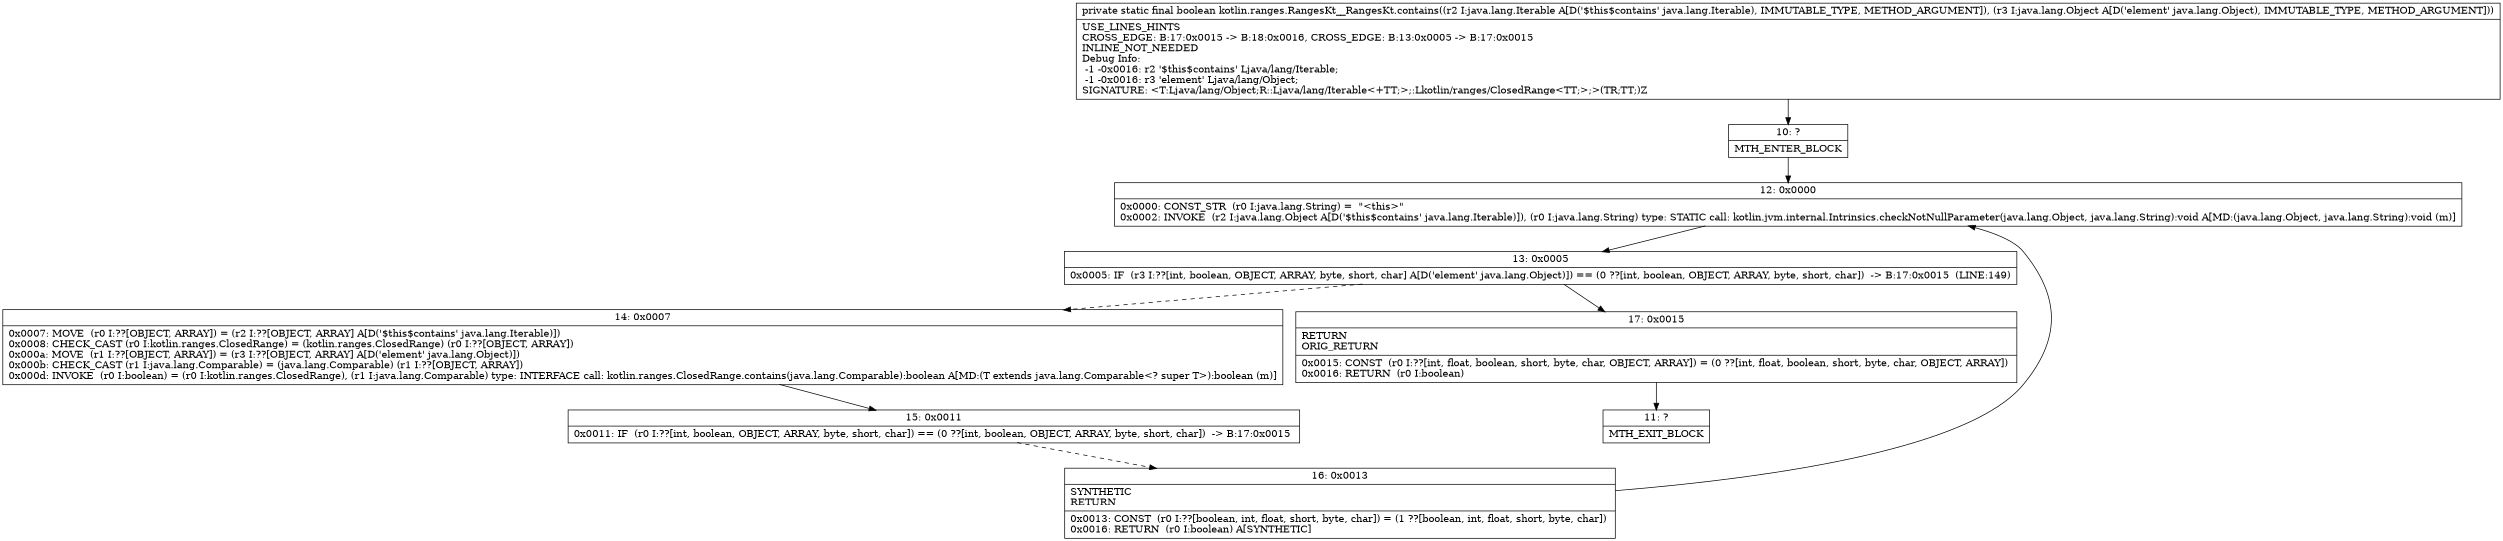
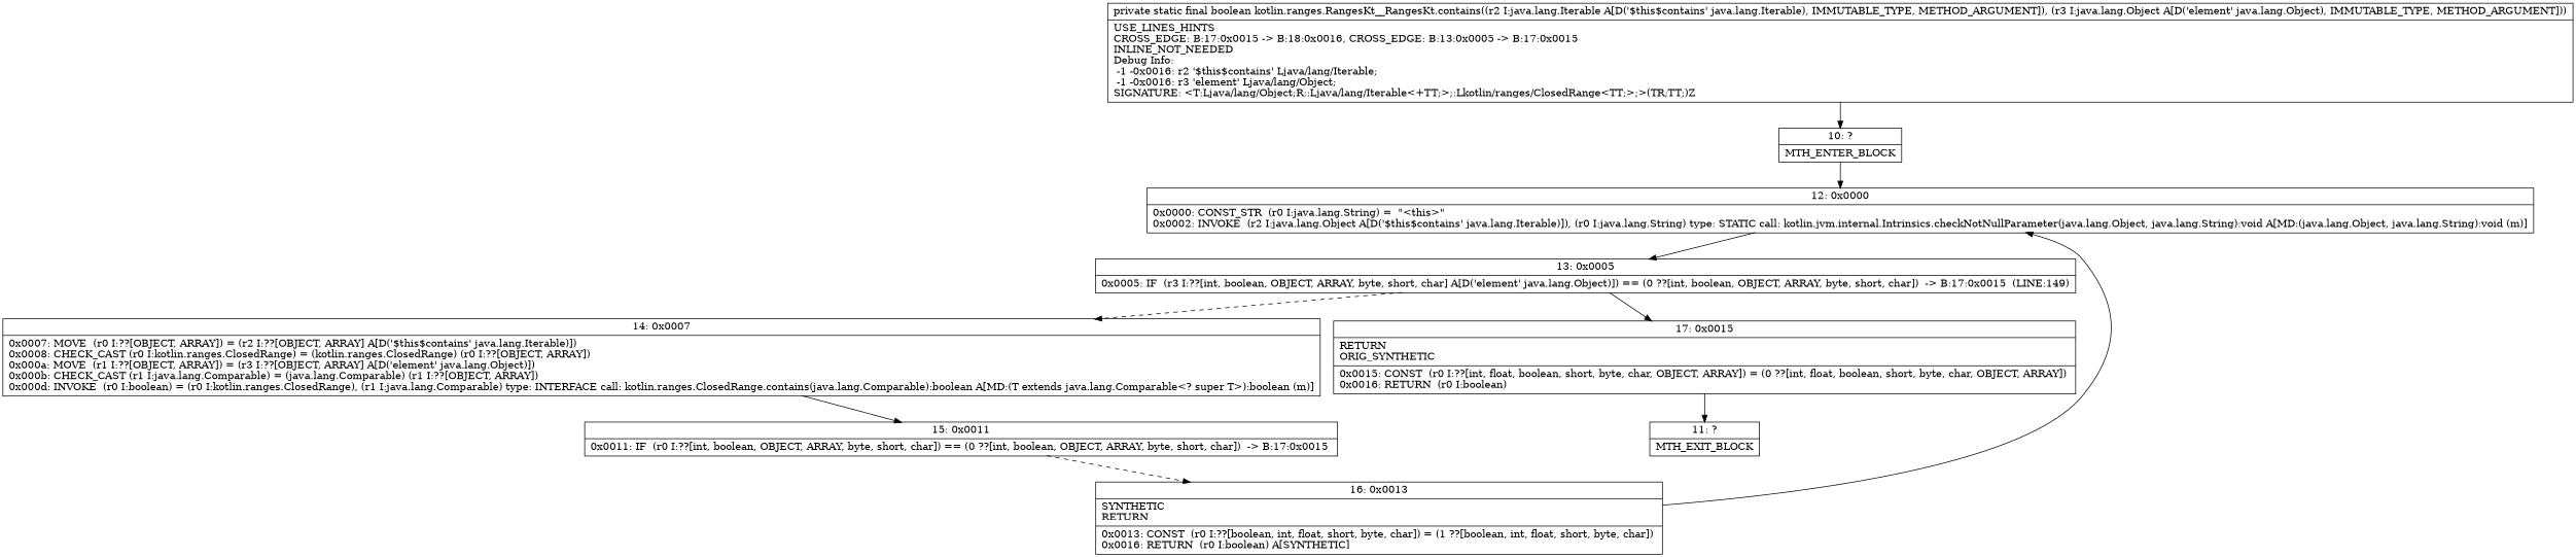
  digraph {
    node [shape=record]
    n1 [label="{10\:\ ?|MTH_ENTER_BLOCK\l}"]
    n2 [label="{12\:\ 0x0000|0x0000: CONST_STR  (r0 I:java.lang.String) =  \"\<this\>\" \l0x0002: INVOKE  (r2 I:java.lang.Object A[D('$this$contains' java.lang.Iterable)]), (r0 I:java.lang.String) type: STATIC call: kotlin.jvm.internal.Intrinsics.checkNotNullParameter(java.lang.Object, java.lang.String):void A[MD:(java.lang.Object, java.lang.String):void (m)]\l}"]
    n3 [label="{13\:\ 0x0005|0x0005: IF  (r3 I:??[int, boolean, OBJECT, ARRAY, byte, short, char] A[D('element' java.lang.Object)]) == (0 ??[int, boolean, OBJECT, ARRAY, byte, short, char])  \-\> B:17:0x0015  (LINE:149)\l}"]
    n4 [label="{14\:\ 0x0007|0x0007: MOVE  (r0 I:??[OBJECT, ARRAY]) = (r2 I:??[OBJECT, ARRAY] A[D('$this$contains' java.lang.Iterable)]) \l0x0008: CHECK_CAST (r0 I:kotlin.ranges.ClosedRange) = (kotlin.ranges.ClosedRange) (r0 I:??[OBJECT, ARRAY]) \l0x000a: MOVE  (r1 I:??[OBJECT, ARRAY]) = (r3 I:??[OBJECT, ARRAY] A[D('element' java.lang.Object)]) \l0x000b: CHECK_CAST (r1 I:java.lang.Comparable) = (java.lang.Comparable) (r1 I:??[OBJECT, ARRAY]) \l0x000d: INVOKE  (r0 I:boolean) = (r0 I:kotlin.ranges.ClosedRange), (r1 I:java.lang.Comparable) type: INTERFACE call: kotlin.ranges.ClosedRange.contains(java.lang.Comparable):boolean A[MD:(T extends java.lang.Comparable\<? super T\>):boolean (m)]\l}"]
-   n5 [label="{17\:\ 0x0015|RETURN\lORIG_RETURN\l|0x0015: CONST  (r0 I:??[int, float, boolean, short, byte, char, OBJECT, ARRAY]) = (0 ??[int, float, boolean, short, byte, char, OBJECT, ARRAY]) \l0x0016: RETURN  (r0 I:boolean) \l}"]
+   n5 [label="{17\:\ 0x0015|RETURN\lORIG_SYNTHETIC\l|0x0015: CONST  (r0 I:??[int, float, boolean, short, byte, char, OBJECT, ARRAY]) = (0 ??[int, float, boolean, short, byte, char, OBJECT, ARRAY]) \l0x0016: RETURN  (r0 I:boolean) \l}"]
    n6 [label="{15\:\ 0x0011|0x0011: IF  (r0 I:??[int, boolean, OBJECT, ARRAY, byte, short, char]) == (0 ??[int, boolean, OBJECT, ARRAY, byte, short, char])  \-\> B:17:0x0015 \l}"]
    n7 [label="{11\:\ ?|MTH_EXIT_BLOCK\l}"]
    n8 [label="{16\:\ 0x0013|SYNTHETIC\lRETURN\l|0x0013: CONST  (r0 I:??[boolean, int, float, short, byte, char]) = (1 ??[boolean, int, float, short, byte, char]) \l0x0016: RETURN  (r0 I:boolean) A[SYNTHETIC]\l}"]
    n9 [label="{private static final boolean kotlin.ranges.RangesKt__RangesKt.contains((r2 I:java.lang.Iterable A[D('$this$contains' java.lang.Iterable), IMMUTABLE_TYPE, METHOD_ARGUMENT]), (r3 I:java.lang.Object A[D('element' java.lang.Object), IMMUTABLE_TYPE, METHOD_ARGUMENT]))  | USE_LINES_HINTS\lCROSS_EDGE: B:17:0x0015 \-\> B:18:0x0016, CROSS_EDGE: B:13:0x0005 \-\> B:17:0x0015\lINLINE_NOT_NEEDED\lDebug Info:\l  \-1 \-0x0016: r2 '$this$contains' Ljava\/lang\/Iterable;\l  \-1 \-0x0016: r3 'element' Ljava\/lang\/Object;\lSIGNATURE: \<T:Ljava\/lang\/Object;R::Ljava\/lang\/Iterable\<+TT;\>;:Lkotlin\/ranges\/ClosedRange\<TT;\>;\>(TR;TT;)Z\l}"]
    n1 -> n2
    n2 -> n3
    n3 -> n4 [style=dashed]
    n3 -> n5
    n4 -> n6
    n5 -> n7
    n6 -> n8 [style=dashed]
    n8 -> n2
    n9 -> n1
  }
